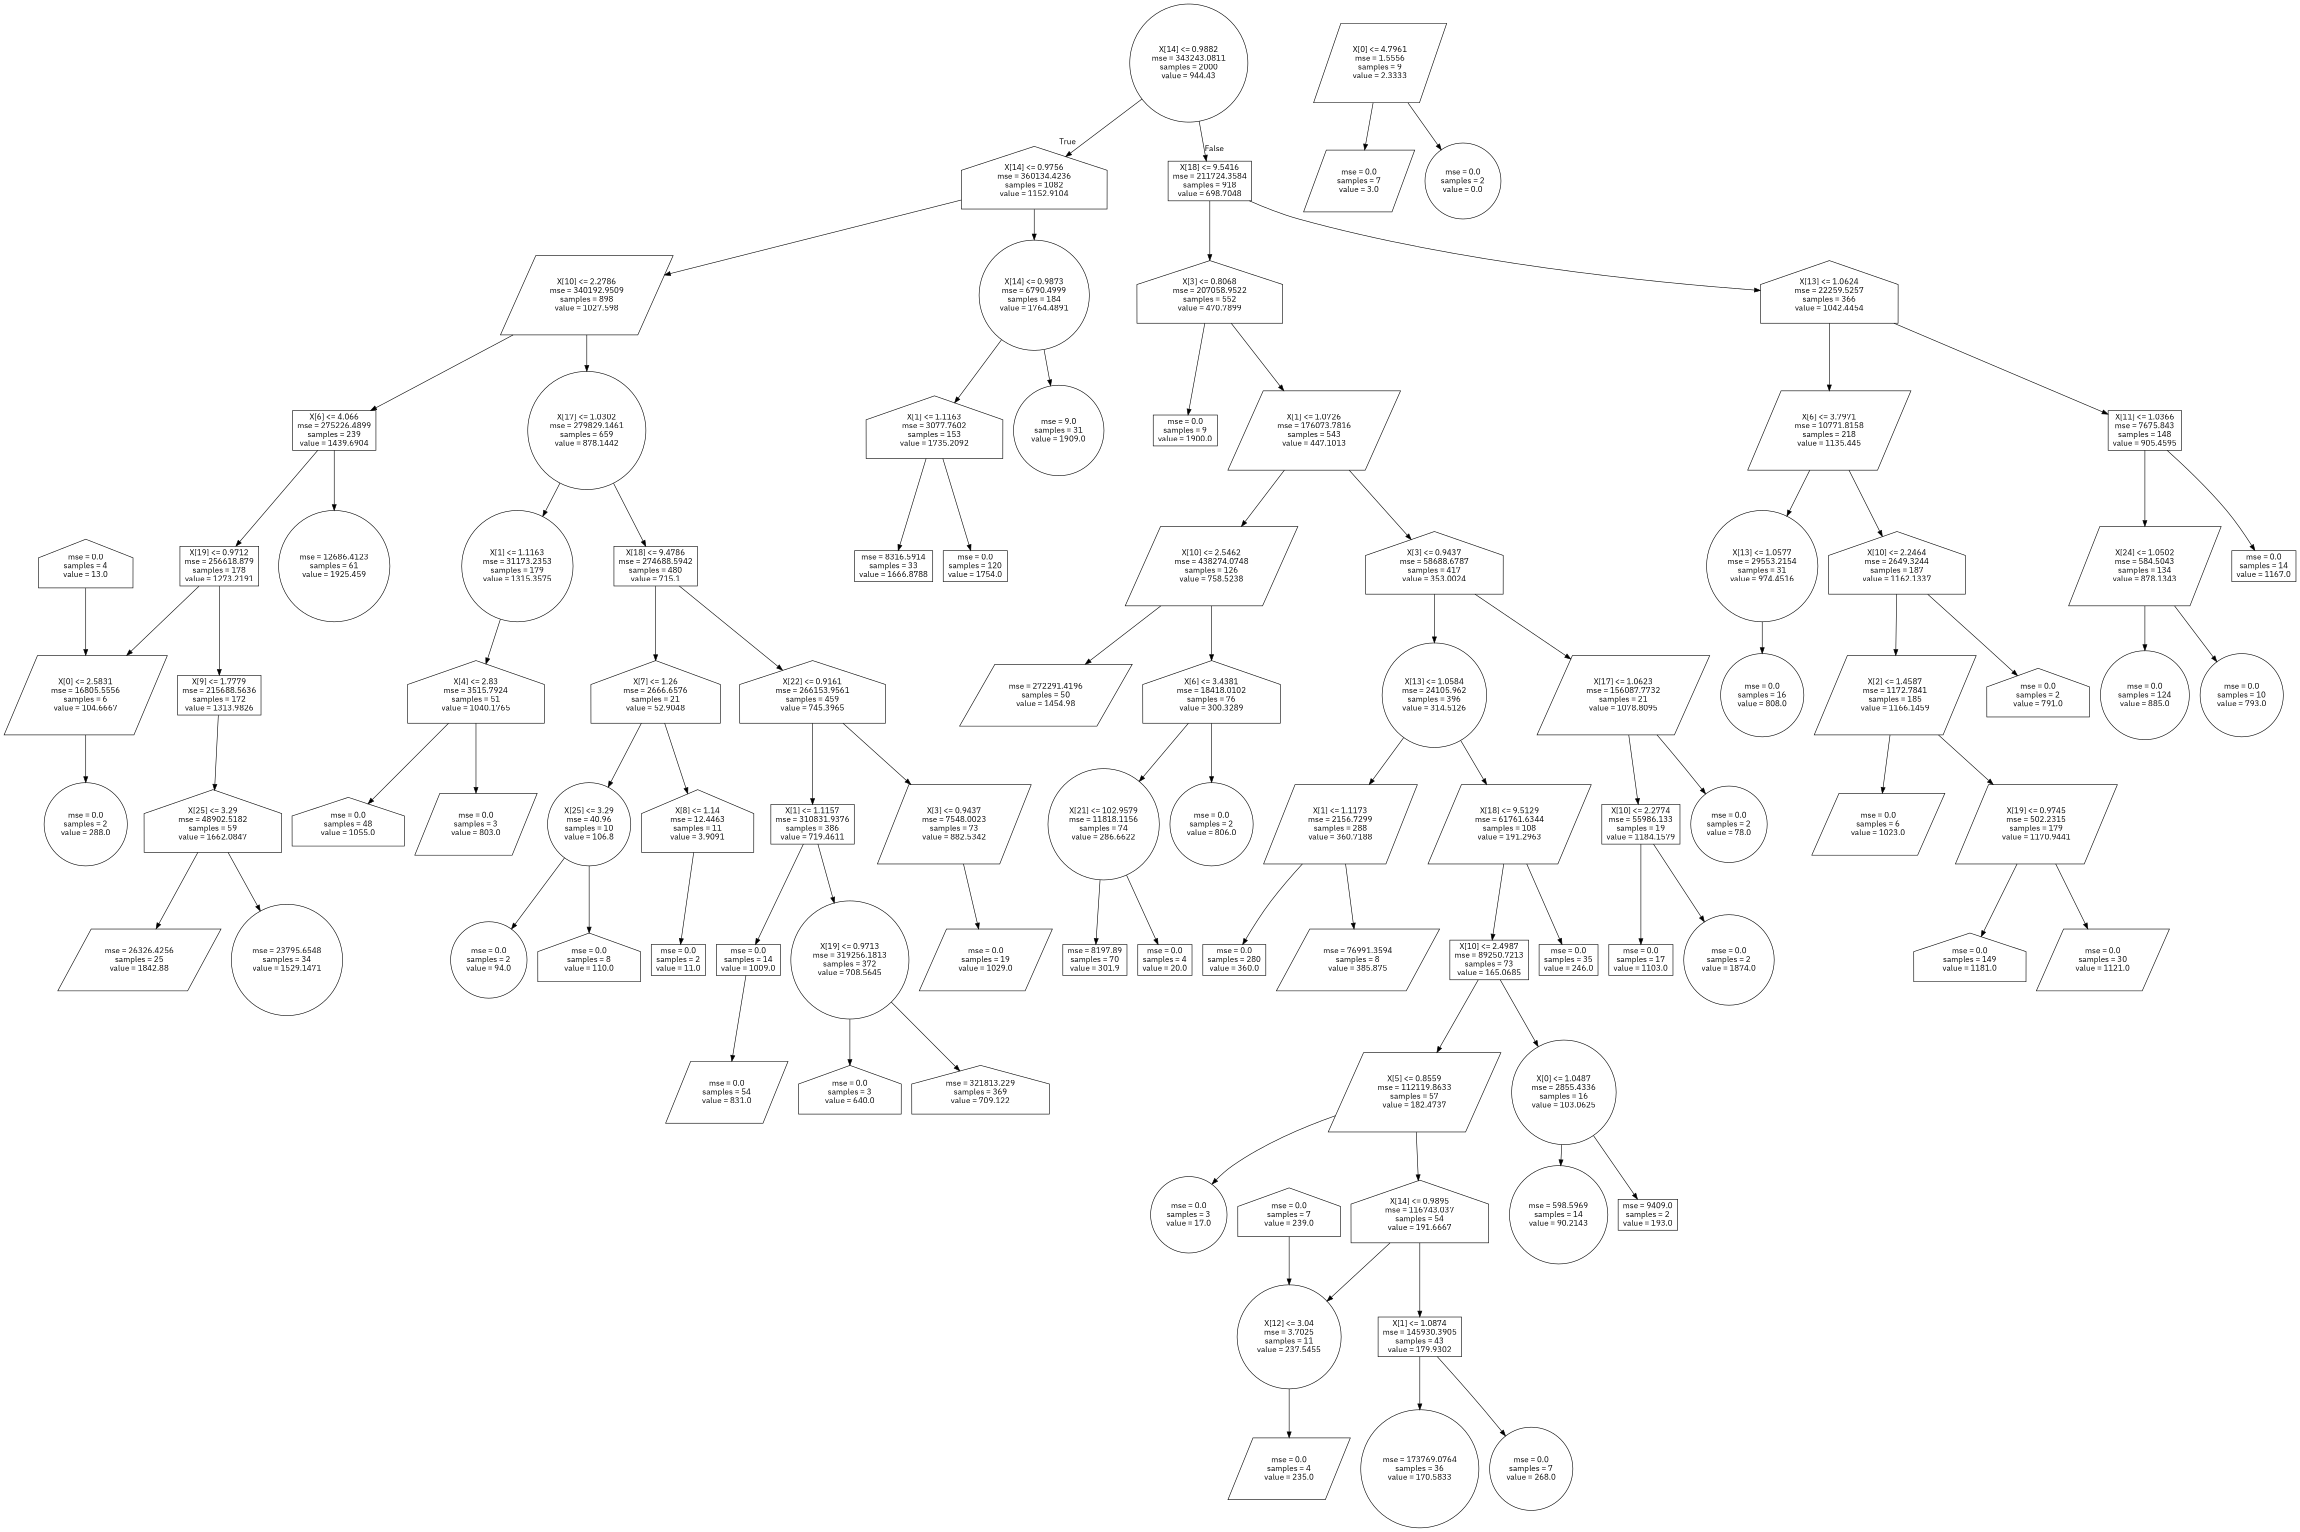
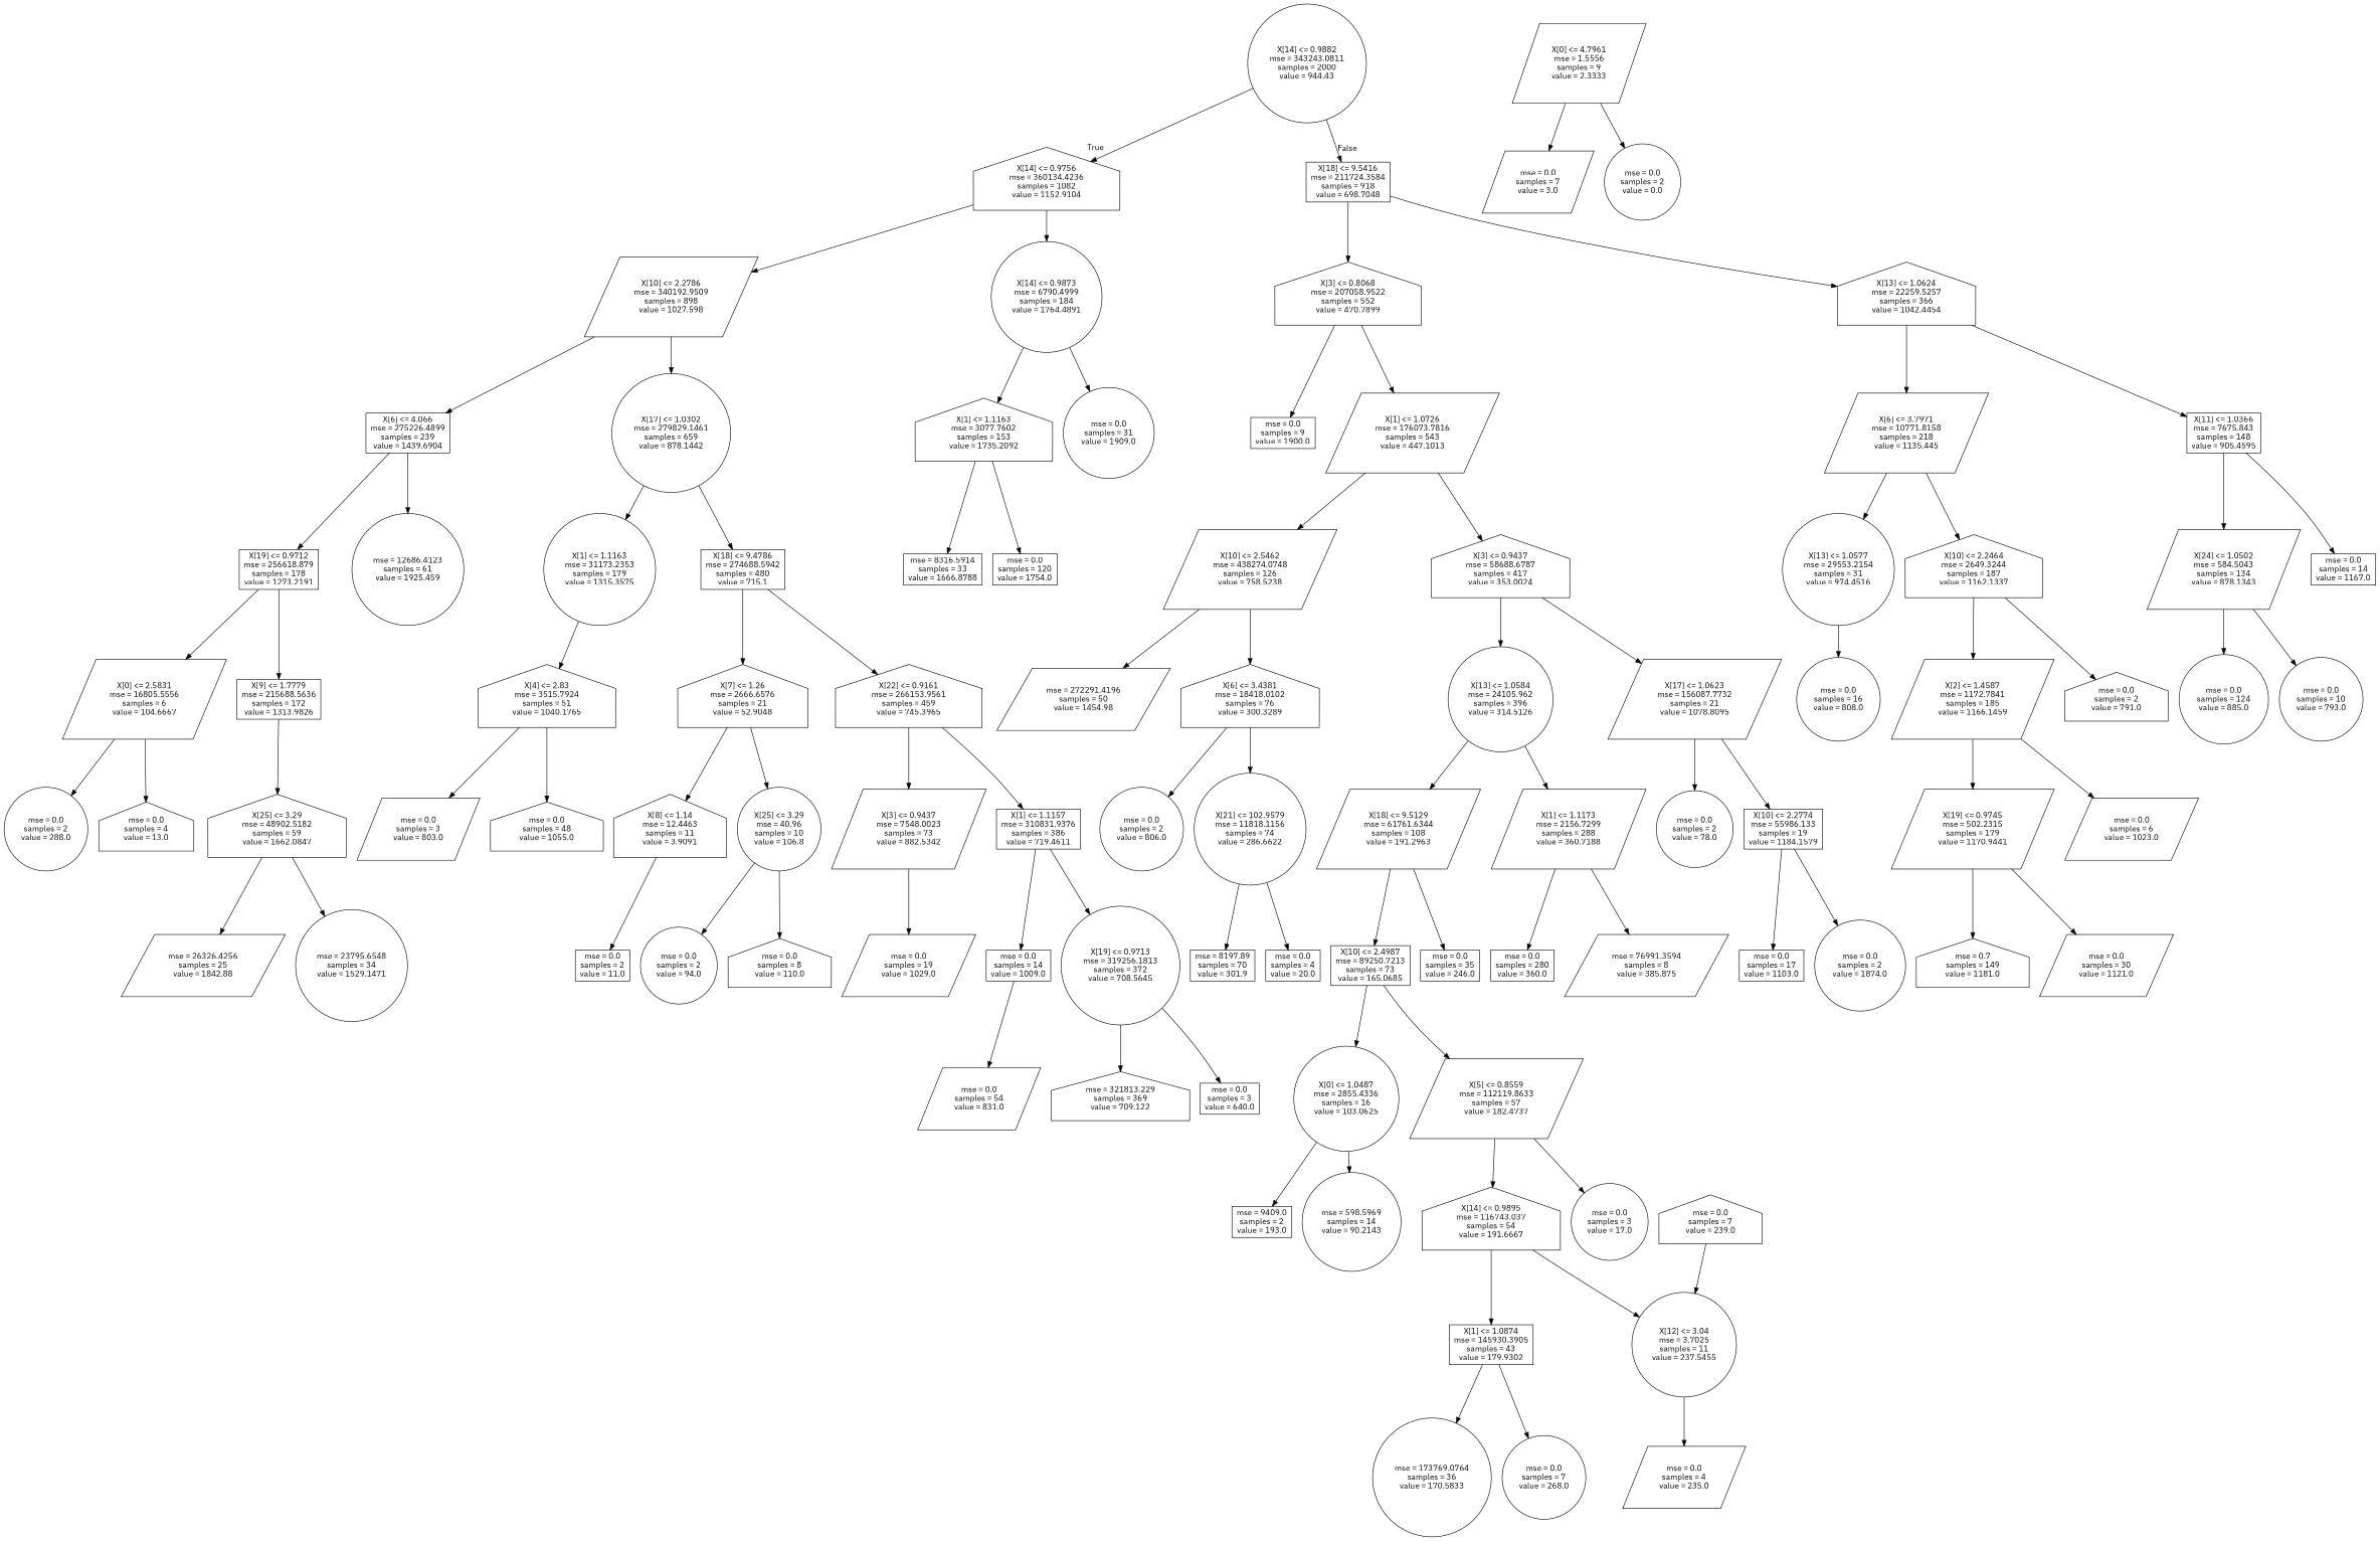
  digraph {
    fontname="IBM Plex Sans"
    node [fontname="IBM Plex Sans" shape=circle]
    edge [fontname="IBM Plex Sans"]
    n1 [label="X[14] <= 0.9882\nmse = 343243.0811\nsamples = 2000\nvalue = 944.43"]
    n2 [label="X[14] <= 0.9756\nmse = 360134.4236\nsamples = 1082\nvalue = 1152.9104" shape=house]
    n3 [label="X[18] <= 9.5416\nmse = 211724.3584\nsamples = 918\nvalue = 698.7048" shape=box]
    n4 [label="X[10] <= 2.2786\nmse = 340192.9509\nsamples = 898\nvalue = 1027.598" shape=parallelogram]
    n5 [label="X[14] <= 0.9873\nmse = 6790.4999\nsamples = 184\nvalue = 1764.4891"]
    n6 [label="X[3] <= 0.8068\nmse = 207058.9522\nsamples = 552\nvalue = 470.7899" shape=house]
    n7 [label="X[13] <= 1.0624\nmse = 22259.5257\nsamples = 366\nvalue = 1042.4454" shape=house]
    n8 [label="X[6] <= 4.066\nmse = 275226.4899\nsamples = 239\nvalue = 1439.6904" shape=box]
    n9 [label="X[17] <= 1.0302\nmse = 279829.1461\nsamples = 659\nvalue = 878.1442"]
    n10 [label="X[1] <= 1.1163\nmse = 3077.7602\nsamples = 153\nvalue = 1735.2092" shape=house]
-   n11 [label="mse = 9.0\nsamples = 31\nvalue = 1909.0"]
+   n11 [label="mse = 0.0\nsamples = 31\nvalue = 1909.0"]
    n12 [label="X[19] <= 0.9712\nmse = 256618.879\nsamples = 178\nvalue = 1273.2191" shape=box]
    n13 [label="mse = 12686.4123\nsamples = 61\nvalue = 1925.459"]
    n14 [label="X[1] <= 1.1163\nmse = 31173.2353\nsamples = 179\nvalue = 1315.3575"]
    n15 [label="X[18] <= 9.4786\nmse = 274688.5942\nsamples = 480\nvalue = 715.1" shape=box]
    n16 [label="X[0] <= 2.5831\nmse = 16805.5556\nsamples = 6\nvalue = 104.6667" shape=parallelogram]
    n17 [label="X[9] <= 1.7779\nmse = 215688.5636\nsamples = 172\nvalue = 1313.9826" shape=box]
    n18 [label="mse = 0.0\nsamples = 4\nvalue = 13.0" shape=house]
    n19 [label="mse = 0.0\nsamples = 2\nvalue = 288.0"]
    n20 [label="X[25] <= 3.29\nmse = 48902.5182\nsamples = 59\nvalue = 1662.0847" shape=house]
    n21 [label="mse = 26326.4256\nsamples = 25\nvalue = 1842.88" shape=parallelogram]
    n22 [label="mse = 23795.6548\nsamples = 34\nvalue = 1529.1471"]
    n23 [label="X[4] <= 2.83\nmse = 3515.7924\nsamples = 51\nvalue = 1040.1765" shape=house]
    n24 [label="X[7] <= 1.26\nmse = 2666.6576\nsamples = 21\nvalue = 52.9048" shape=house]
    n25 [label="X[22] <= 0.9161\nmse = 266153.9561\nsamples = 459\nvalue = 745.3965" shape=house]
    n26 [label="mse = 0.0\nsamples = 48\nvalue = 1055.0" shape=house]
    n27 [label="mse = 0.0\nsamples = 3\nvalue = 803.0" shape=parallelogram]
    n28 [label="X[25] <= 3.29\nmse = 40.96\nsamples = 10\nvalue = 106.8"]
    n29 [label="X[8] <= 1.14\nmse = 12.4463\nsamples = 11\nvalue = 3.9091" shape=house]
    n30 [label="X[1] <= 1.1157\nmse = 310831.9376\nsamples = 386\nvalue = 719.4611" shape=box]
    n31 [label="X[3] <= 0.9437\nmse = 7548.0023\nsamples = 73\nvalue = 882.5342" shape=parallelogram]
    n32 [label="mse = 0.0\nsamples = 2\nvalue = 94.0"]
    n33 [label="mse = 0.0\nsamples = 8\nvalue = 110.0" shape=house]
    n34 [label="mse = 0.0\nsamples = 2\nvalue = 11.0" shape=box]
    n35 [label="X[0] <= 4.7961\nmse = 1.5556\nsamples = 9\nvalue = 2.3333" shape=parallelogram]
    n36 [label="mse = 0.0\nsamples = 7\nvalue = 3.0" shape=parallelogram]
    n37 [label="mse = 0.0\nsamples = 2\nvalue = 0.0"]
    n38 [label="mse = 0.0\nsamples = 14\nvalue = 1009.0" shape=box]
    n39 [label="X[19] <= 0.9713\nmse = 319256.1813\nsamples = 372\nvalue = 708.5645"]
    n40 [label="mse = 0.0\nsamples = 19\nvalue = 1029.0" shape=parallelogram]
    n41 [label="mse = 0.0\nsamples = 54\nvalue = 831.0" shape=parallelogram]
-   n42 [label="mse = 0.0\nsamples = 3\nvalue = 640.0" shape=house]
+   n42 [label="mse = 0.0\nsamples = 3\nvalue = 640.0" shape=box]
    n43 [label="mse = 321813.229\nsamples = 369\nvalue = 709.122" shape=house]
    n44 [label="mse = 8316.5914\nsamples = 33\nvalue = 1666.8788" shape=box]
    n45 [label="mse = 0.0\nsamples = 120\nvalue = 1754.0" shape=box]
    n46 [label="mse = 0.0\nsamples = 9\nvalue = 1900.0" shape=box]
    n47 [label="X[1] <= 1.0726\nmse = 176073.7816\nsamples = 543\nvalue = 447.1013" shape=parallelogram]
    n48 [label="X[6] <= 3.7971\nmse = 10771.8158\nsamples = 218\nvalue = 1135.445" shape=parallelogram]
    n49 [label="X[11] <= 1.0366\nmse = 7675.843\nsamples = 148\nvalue = 905.4595" shape=box]
    n50 [label="X[10] <= 2.5462\nmse = 438274.0748\nsamples = 126\nvalue = 758.5238" shape=parallelogram]
    n51 [label="X[3] <= 0.9437\nmse = 58688.6787\nsamples = 417\nvalue = 353.0024" shape=house]
    n52 [label="mse = 272291.4196\nsamples = 50\nvalue = 1454.98" shape=parallelogram]
    n53 [label="X[6] <= 3.4381\nmse = 18418.0102\nsamples = 76\nvalue = 300.3289" shape=house]
    n54 [label="X[13] <= 1.0584\nmse = 24105.962\nsamples = 396\nvalue = 314.5126"]
    n55 [label="X[17] <= 1.0623\nmse = 156087.7732\nsamples = 21\nvalue = 1078.8095" shape=parallelogram]
    n56 [label="X[21] <= 102.9579\nmse = 11818.1156\nsamples = 74\nvalue = 286.6622"]
    n57 [label="mse = 0.0\nsamples = 2\nvalue = 806.0"]
    n58 [label="mse = 8197.89\nsamples = 70\nvalue = 301.9" shape=box]
    n59 [label="mse = 0.0\nsamples = 4\nvalue = 20.0" shape=box]
    n60 [label="X[1] <= 1.1173\nmse = 2156.7299\nsamples = 288\nvalue = 360.7188" shape=parallelogram]
    n61 [label="X[18] <= 9.5129\nmse = 61761.6344\nsamples = 108\nvalue = 191.2963" shape=parallelogram]
    n62 [label="X[10] <= 2.2774\nmse = 55986.133\nsamples = 19\nvalue = 1184.1579" shape=box]
    n63 [label="mse = 0.0\nsamples = 2\nvalue = 78.0"]
    n64 [label="mse = 0.0\nsamples = 280\nvalue = 360.0" shape=box]
    n65 [label="mse = 76991.3594\nsamples = 8\nvalue = 385.875" shape=parallelogram]
    n66 [label="X[10] <= 2.4987\nmse = 89250.7213\nsamples = 73\nvalue = 165.0685" shape=box]
    n67 [label="mse = 0.0\nsamples = 35\nvalue = 246.0" shape=box]
    n68 [label="X[5] <= 0.8559\nmse = 112119.8633\nsamples = 57\nvalue = 182.4737" shape=parallelogram]
    n69 [label="X[0] <= 1.0487\nmse = 2855.4336\nsamples = 16\nvalue = 103.0625"]
    n70 [label="mse = 0.0\nsamples = 3\nvalue = 17.0"]
    n71 [label="X[14] <= 0.9895\nmse = 116743.037\nsamples = 54\nvalue = 191.6667" shape=house]
    n72 [label="mse = 598.5969\nsamples = 14\nvalue = 90.2143"]
    n73 [label="mse = 9409.0\nsamples = 2\nvalue = 193.0" shape=box]
    n74 [label="X[12] <= 3.04\nmse = 3.7025\nsamples = 11\nvalue = 237.5455"]
    n75 [label="X[1] <= 1.0874\nmse = 145930.3905\nsamples = 43\nvalue = 179.9302" shape=box]
    n76 [label="mse = 0.0\nsamples = 4\nvalue = 235.0" shape=parallelogram]
    n77 [label="mse = 173769.0764\nsamples = 36\nvalue = 170.5833"]
    n78 [label="mse = 0.0\nsamples = 7\nvalue = 268.0"]
    n79 [label="mse = 0.0\nsamples = 7\nvalue = 239.0" shape=house]
    n80 [label="mse = 0.0\nsamples = 17\nvalue = 1103.0" shape=box]
    n81 [label="mse = 0.0\nsamples = 2\nvalue = 1874.0"]
    n82 [label="X[13] <= 1.0577\nmse = 29553.2154\nsamples = 31\nvalue = 974.4516"]
    n83 [label="X[10] <= 2.2464\nmse = 2649.3244\nsamples = 187\nvalue = 1162.1337" shape=house]
    n84 [label="X[24] <= 1.0502\nmse = 584.5043\nsamples = 134\nvalue = 878.1343" shape=parallelogram]
    n85 [label="mse = 0.0\nsamples = 14\nvalue = 1167.0" shape=box]
    n86 [label="mse = 0.0\nsamples = 16\nvalue = 808.0"]
    n87 [label="X[2] <= 1.4587\nmse = 1172.7841\nsamples = 185\nvalue = 1166.1459" shape=parallelogram]
    n88 [label="mse = 0.0\nsamples = 2\nvalue = 791.0" shape=house]
    n89 [label="mse = 0.0\nsamples = 6\nvalue = 1023.0" shape=parallelogram]
    n90 [label="X[19] <= 0.9745\nmse = 502.2315\nsamples = 179\nvalue = 1170.9441" shape=parallelogram]
-   n91 [label="mse = 0.0\nsamples = 149\nvalue = 1181.0" shape=house]
+   n91 [label="mse = 0.7\nsamples = 149\nvalue = 1181.0" shape=house]
    n92 [label="mse = 0.0\nsamples = 30\nvalue = 1121.0" shape=parallelogram]
    n93 [label="mse = 0.0\nsamples = 124\nvalue = 885.0"]
    n94 [label="mse = 0.0\nsamples = 10\nvalue = 793.0"]
    n1 -> n2 [headlabel=True labelangle=45 labeldistance=2.5]
    n1 -> n3 [headlabel=False labelangle=-45 labeldistance=2.5]
    n2 -> n4
    n2 -> n5
    n3 -> n6
    n3 -> n7
    n4 -> n8
    n4 -> n9
    n5 -> n10
    n5 -> n11
    n6 -> n46
    n6 -> n47
    n7 -> n48
    n7 -> n49
    n8 -> n12
    n8 -> n13
    n9 -> n14
    n9 -> n15
    n10 -> n44
    n10 -> n45
    n12 -> n16
    n12 -> n17
    n14 -> n23
    n15 -> n24
    n15 -> n25
-   n18 -> n16
+   n16 -> n18
    n16 -> n19
    n17 -> n20
    n20 -> n21
    n20 -> n22
    n23 -> n26
    n23 -> n27
    n24 -> n28
    n24 -> n29
    n25 -> n30
    n25 -> n31
    n28 -> n32
    n28 -> n33
    n29 -> n34
    n30 -> n38
    n30 -> n39
    n31 -> n40
    n35 -> n36
    n35 -> n37
    n38 -> n41
    n39 -> n42
    n39 -> n43
    n47 -> n50
    n47 -> n51
    n48 -> n82
    n48 -> n83
    n49 -> n84
    n49 -> n85
    n50 -> n52
    n50 -> n53
    n51 -> n54
    n51 -> n55
    n53 -> n56
    n53 -> n57
    n54 -> n60
    n54 -> n61
    n55 -> n62
    n55 -> n63
    n56 -> n58
    n56 -> n59
    n60 -> n64
    n60 -> n65
    n61 -> n66
    n61 -> n67
    n62 -> n80
    n62 -> n81
    n66 -> n68
    n66 -> n69
    n68 -> n70
    n68 -> n71
    n69 -> n72
    n69 -> n73
    n71 -> n74
    n71 -> n75
    n74 -> n76
    n75 -> n77
    n75 -> n78
    n79 -> n74
    n82 -> n86
    n83 -> n87
    n83 -> n88
    n84 -> n93
    n84 -> n94
    n87 -> n89
    n87 -> n90
    n90 -> n91
    n90 -> n92
  }
